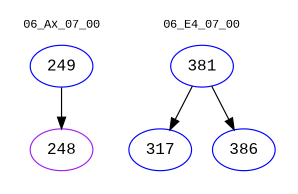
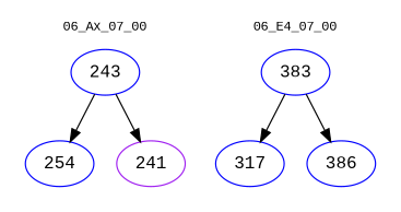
  digraph {
    fontname="Liberation Mono"
    node [color=blue fontname="Liberation Mono"]
    edge [color=black fontname="Liberation Mono"]
-   n1 [label=249]
-   n3 [color=purple label=248]
-   n4 [label=381]
+   n1 [label=243]
+   n2 [label=254]
+   n3 [color=purple label=241]
+   n4 [label=383]
    n5 [label=317]
    n6 [label=386]
    subgraph cluster_1 {
      color=white
      fontsize=10
      label="06_Ax_07_00"
      n1
+     n2
      n3
    }
    subgraph cluster_2 {
      color=white
      fontsize=10
      label="06_E4_07_00"
      n4
      n5
      n6
    }
+   n1 -> n2
    n1 -> n3
    n4 -> n5
    n4 -> n6
  }
